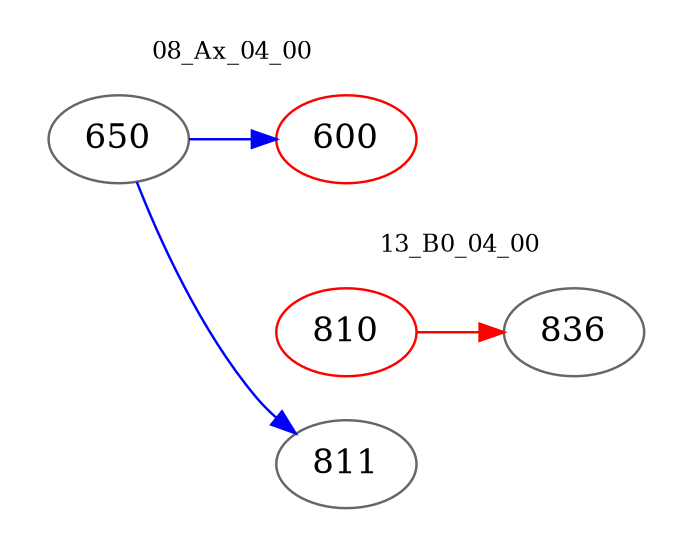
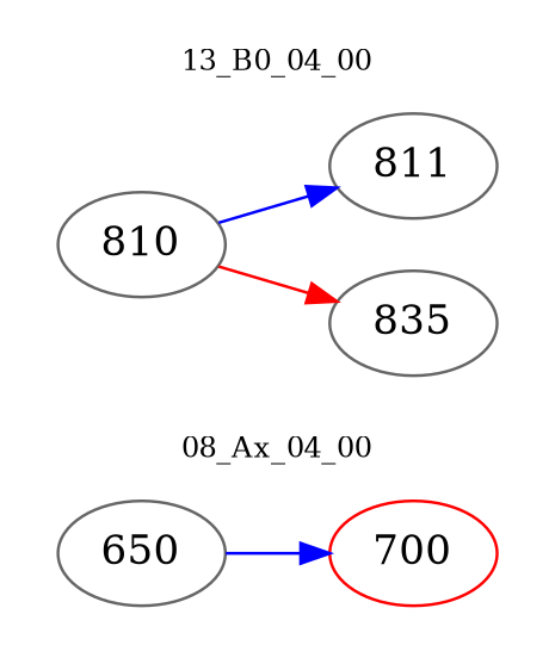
  digraph {
    rankdir=LR
    node [color=gray40]
    edge [color=blue]
    n1 [label=650]
-   n2 [color=red label=600]
-   n3 [label=836]
-   n4 [color=red label=810]
+   n2 [color=red label=700]
+   n3 [label=835]
+   n4 [label=810]
    n5 [label=811]
    subgraph cluster_1 {
      color=white
      fontsize=10
      label="08_Ax_04_00"
      n1
      n2
    }
    subgraph cluster_2 {
      color=white
      fontsize=10
      label="13_B0_04_00"
      n3
      n4
      n5
    }
    n1 -> n2
    n4 -> n3 [color=red]
-   n1 -> n5
+   n4 -> n5
  }
